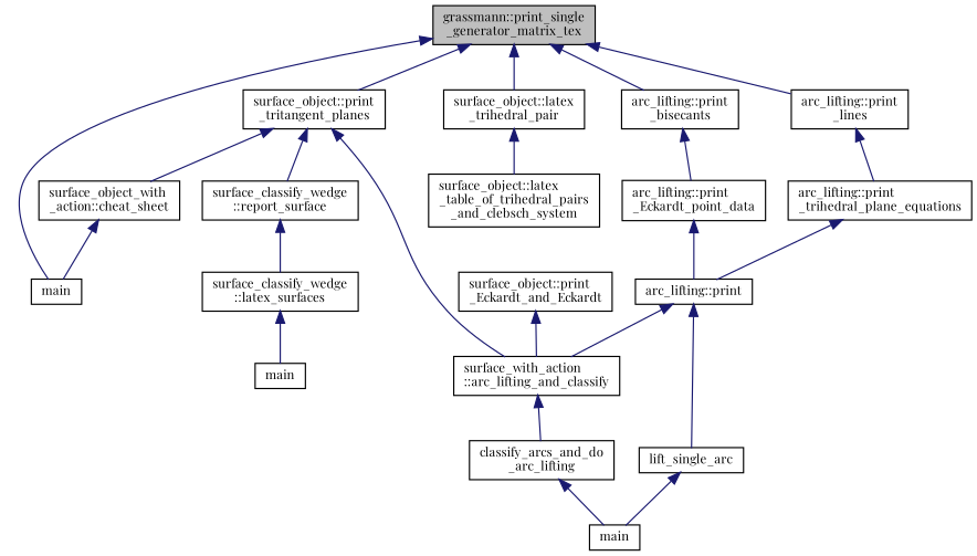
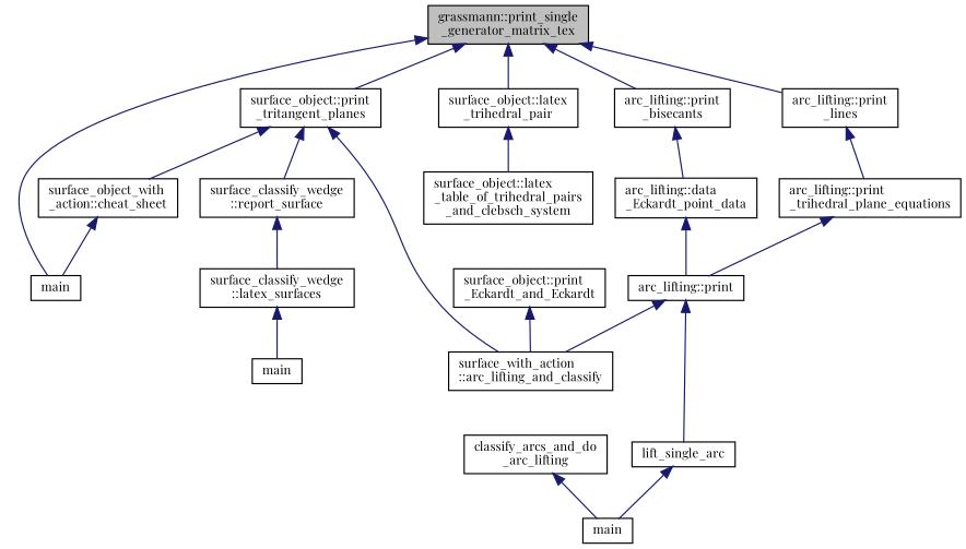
  digraph {
    fontname="Playfair Display"
    rankdir=TB
    node [color=black fillcolor=white fontname="Playfair Display" fontsize=10 shape=record style=filled]
    edge [color=midnightblue dir=back fontname="Playfair Display" fontsize=10 labelfontname=Helvetica labelfontsize=10 style=solid]
    n1 [fillcolor=grey75 fontcolor=black height=0.2 label="grassmann::print_single\l_generator_matrix_tex" width=0.4]
    n2 [height=0.2 label=main width=0.4]
    n3 [height=0.2 label="surface_object::print\l_tritangent_planes" width=0.4]
    n4 [height=0.2 label="surface_object::latex\l_trihedral_pair" width=0.4]
    n5 [height=0.2 label="arc_lifting::print\l_bisecants" width=0.4]
    n6 [height=0.2 label="arc_lifting::print\l_lines" width=0.4]
    n7 [height=0.2 label="surface_classify_wedge\l::report_surface" width=0.4]
    n8 [height=0.2 label="surface_object_with\l_action::cheat_sheet" width=0.4]
    n9 [height=0.2 label="surface_with_action\l::arc_lifting_and_classify" width=0.4]
    n10 [height=0.2 label="surface_object::latex\l_table_of_trihedral_pairs\l_and_clebsch_system" width=0.4]
-   n11 [height=0.2 label="arc_lifting::print\l_Eckardt_point_data" width=0.4]
+   n11 [height=0.2 label="arc_lifting::data\l_Eckardt_point_data" width=0.4]
    n12 [height=0.2 label="arc_lifting::print\l_trihedral_plane_equations" width=0.4]
    n13 [height=0.2 label="surface_classify_wedge\l::latex_surfaces" width=0.4]
    n14 [height=0.2 label="classify_arcs_and_do\l_arc_lifting" width=0.4]
    n15 [height=0.2 label=main width=0.4]
    n16 [height=0.2 label=main width=0.4]
    n17 [height=0.2 label="surface_object::print\l_Eckardt_and_Eckardt" width=0.4]
    n18 [height=0.2 label="arc_lifting::print" width=0.4]
    n19 [height=0.2 label=lift_single_arc width=0.4]
    n1 -> n2
    n1 -> n3
    n1 -> n4
    n1 -> n5
    n1 -> n6
    n3 -> n7
    n3 -> n8
    n3 -> n9
    n4 -> n10
    n5 -> n11
    n6 -> n12
    n7 -> n13
    n8 -> n2
-   n9 -> n14
    n11 -> n18
    n12 -> n18
    n13 -> n15
    n14 -> n16
    n17 -> n9
    n18 -> n9
    n18 -> n19
    n19 -> n16
  }
